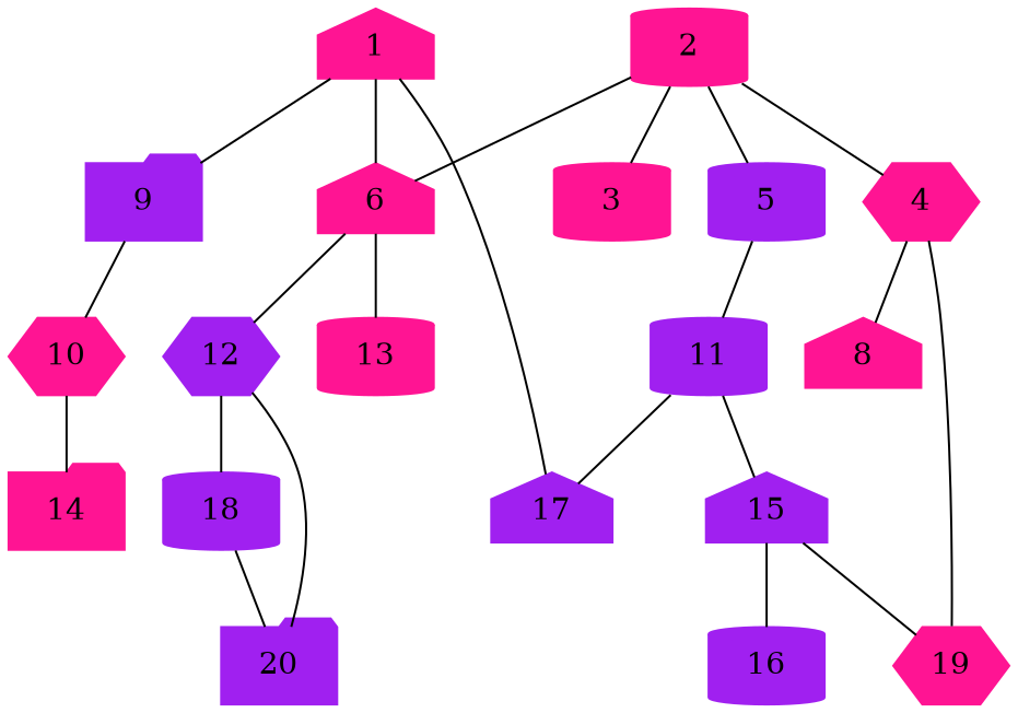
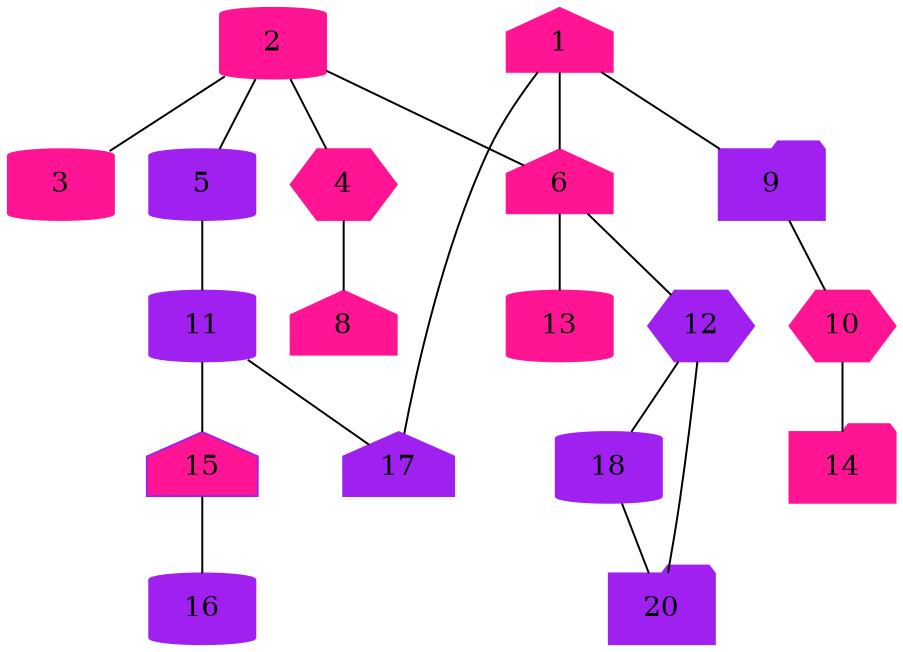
  graph {
    node [color=deeppink shape=cylinder style=filled]
    1 [shape=house]
    6 [shape=house]
    9 [color=purple shape=folder]
    17 [color=purple shape=house]
    2
    3
    4 [shape=hexagon]
    5 [color=purple]
    12 [color=purple shape=hexagon]
    13
    10 [shape=hexagon]
    8 [shape=house]
-   19 [shape=hexagon]
    11 [color=purple]
-   15 [color=purple shape=house]
+   15 [color=purple shape=house fillcolor=deeppink]
    18 [color=purple]
    20 [color=purple shape=folder]
    14 [shape=folder]
    16 [color=purple]
    1 -- 6
    1 -- 9
    1 -- 17
    6 -- 12
    6 -- 13
    9 -- 10
    2 -- 6
    2 -- 3
    2 -- 4
    2 -- 5
    4 -- 8
-   4 -- 19
    5 -- 11
    12 -- 18
    12 -- 20
    10 -- 14
    11 -- 17
    11 -- 15
-   15 -- 19
    15 -- 16
    18 -- 20
  }
